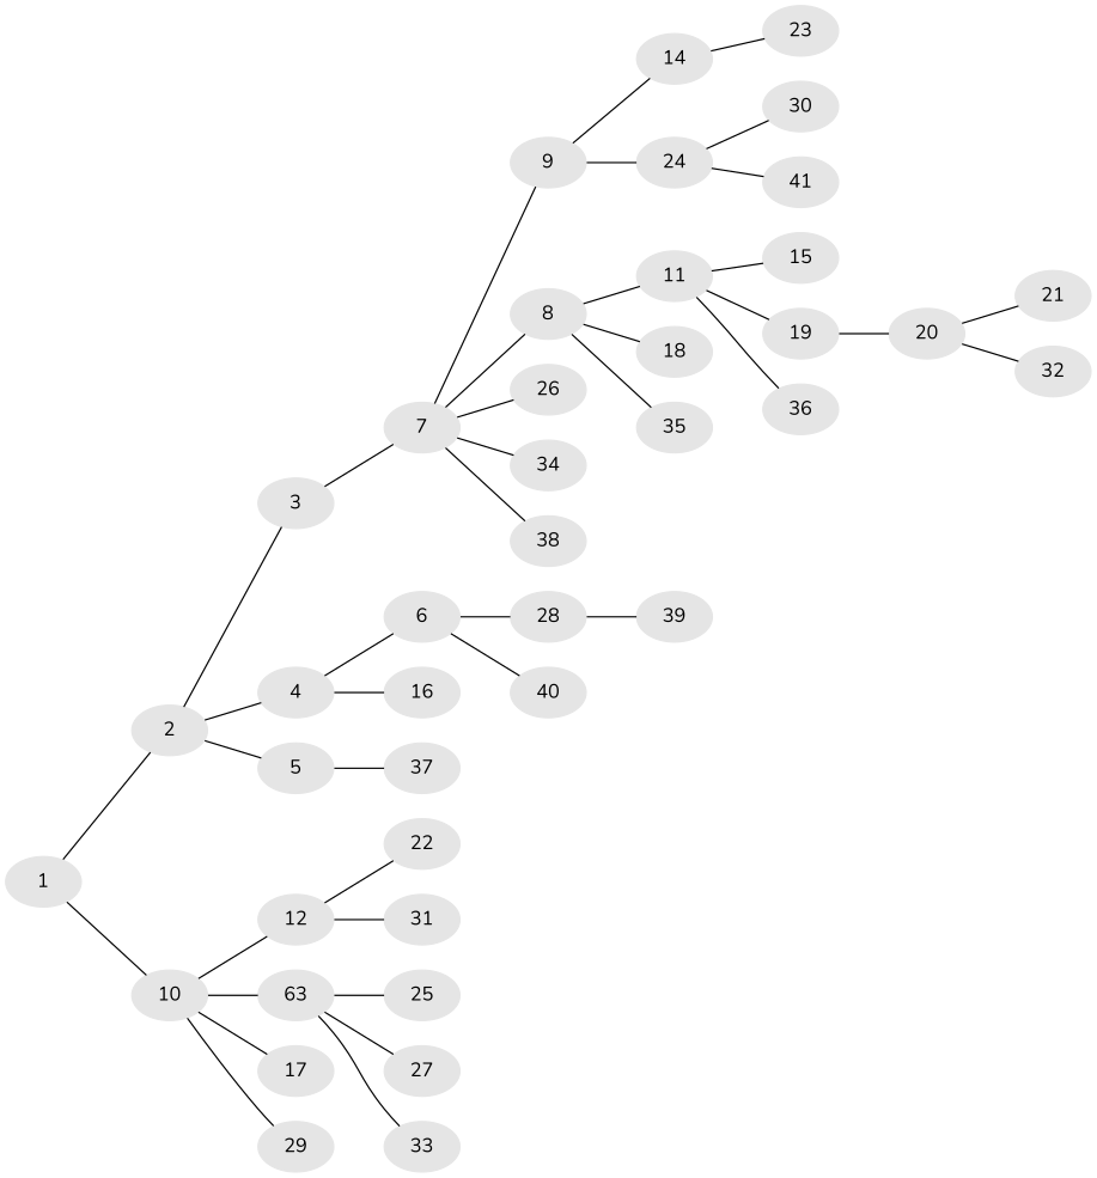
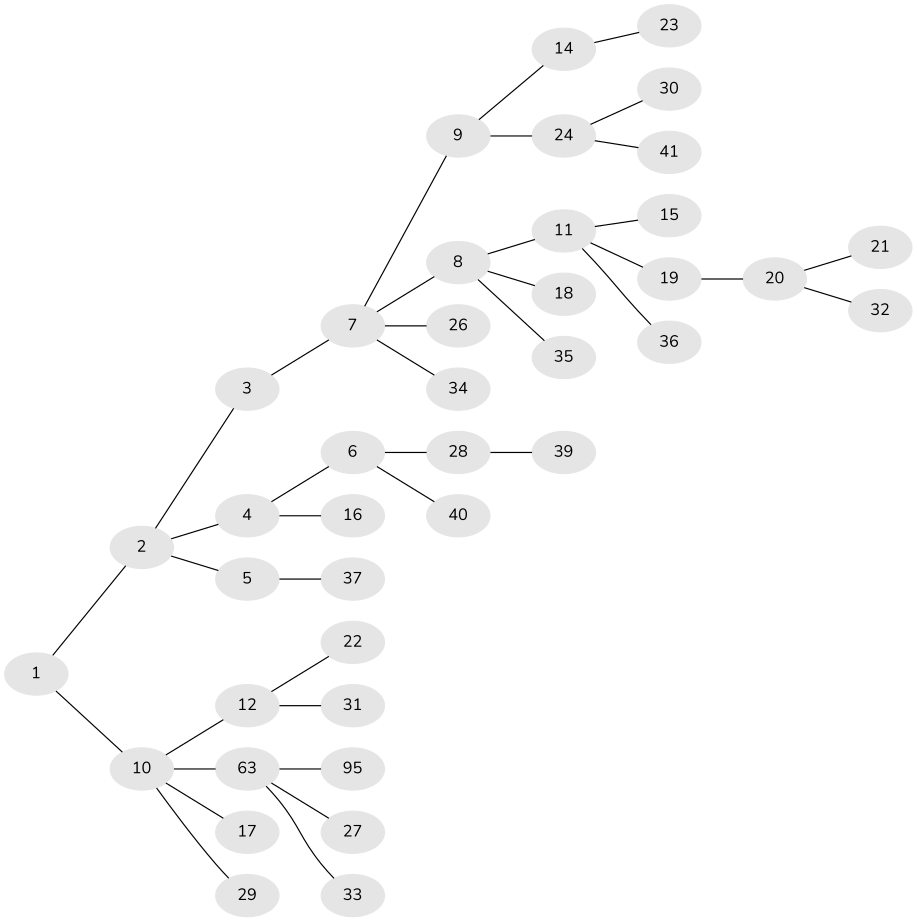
  graph {
    fontname=Nunito
    rankdir=LR
    node [color=gray90 fontname=Nunito style=filled]
    edge [fontname=Nunito weight=1.0]
    1
    2
    10
    3
    4
    5
    12
    n8 [label=63]
    17
    29
    7
    6
    16
    37
    9
    8
    26
    34
-   38
    14
    24
    28
    40
    39
    11
    18
    35
    15
    19
    36
    23
    30
    41
    22
    31
-   25
+   25 [label=95]
    27
    33
    20
    21
    32
    1 -- 2
    1 -- 10
    2 -- 3
    2 -- 4
    2 -- 5
    10 -- 12
    10 -- n8
    10 -- 17
    10 -- 29
    3 -- 7
    4 -- 6
    4 -- 16
    5 -- 37
    12 -- 22
    12 -- 31
    n8 -- 25
    n8 -- 27
    n8 -- 33
    7 -- 9
    7 -- 8
    7 -- 26
    7 -- 34
-   7 -- 38
    6 -- 28
    6 -- 40
    9 -- 14
    9 -- 24
    8 -- 11
    8 -- 18
    8 -- 35
    14 -- 23
    24 -- 30
    24 -- 41
    28 -- 39
    11 -- 15
    11 -- 19
    11 -- 36
    19 -- 20
    20 -- 21
    20 -- 32
  }
